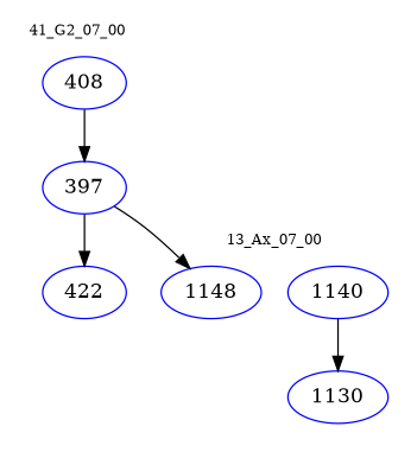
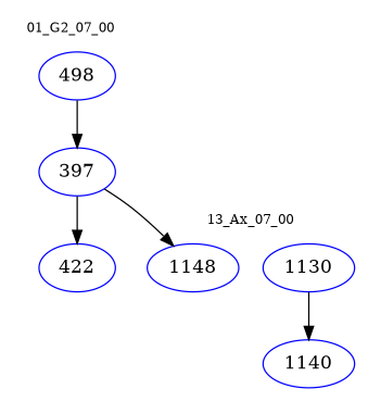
  digraph {
    node [color=blue]
    edge [color=black]
    n1 [label=1140]
    n2 [label=1130]
    n3 [label=1148]
-   n4 [label=408]
+   n4 [label=498]
    n5 [label=397]
    n6 [label=422]
    subgraph cluster_1 {
      color=white
      fontsize=10
      label="13_Ax_07_00"
      n1
      n2
      n3
    }
    subgraph cluster_2 {
      color=white
      fontsize=10
-     label="41_G2_07_00"
+     label="01_G2_07_00"
      n4
      n5
      n6
    }
-   n1 -> n2
+   n2 -> n1
    n4 -> n5
    n5 -> n3
    n5 -> n6
  }
